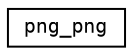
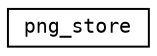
  digraph {
    rankdir=TB
    fontname="DejaVu Sans Mono"
-   n1 [color=black fillcolor=white fontname="DejaVu Sans Mono" fontsize=10 height=0.2 label=png_png shape=record style=filled width=0.4]
+   n1 [color=black fillcolor=white fontname="DejaVu Sans Mono" fontsize=10 height=0.2 label=png_store shape=record style=filled width=0.4]
  }
